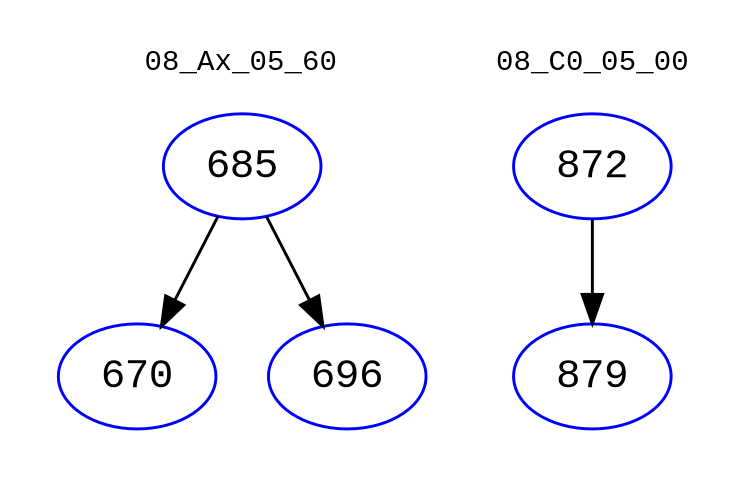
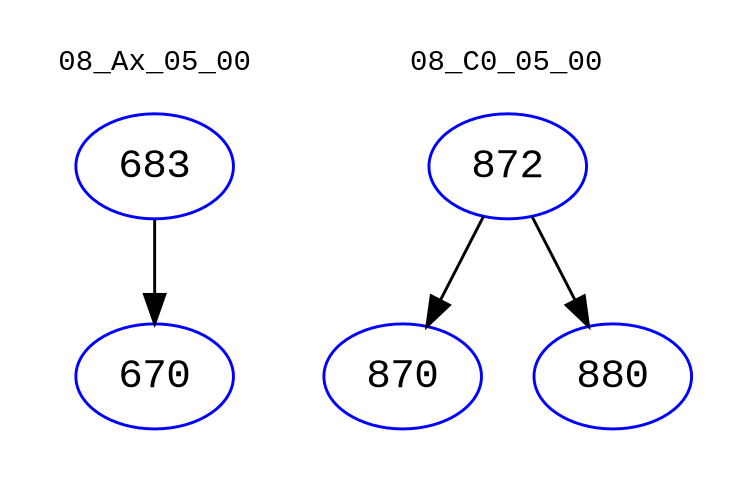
  digraph {
    fontname="Liberation Mono"
    node [color=blue fontname="Liberation Mono"]
    edge [color=black fontname="Liberation Mono"]
-   n1 [label=685]
+   n1 [label=683]
    n2 [label=670]
-   n3 [label=696]
    n4 [label=872]
-   n5 [label=879]
+   n5 [label=870]
+   n6 [label=880]
    subgraph cluster_1 {
      color=white
      fontsize=10
-     label="08_Ax_05_60"
+     label="08_Ax_05_00"
      n1
      n2
-     n3
    }
    subgraph cluster_2 {
      color=white
      fontsize=10
      label="08_C0_05_00"
      n4
      n5
+     n6
    }
    n1 -> n2
-   n1 -> n3
    n4 -> n5
+   n4 -> n6
  }
